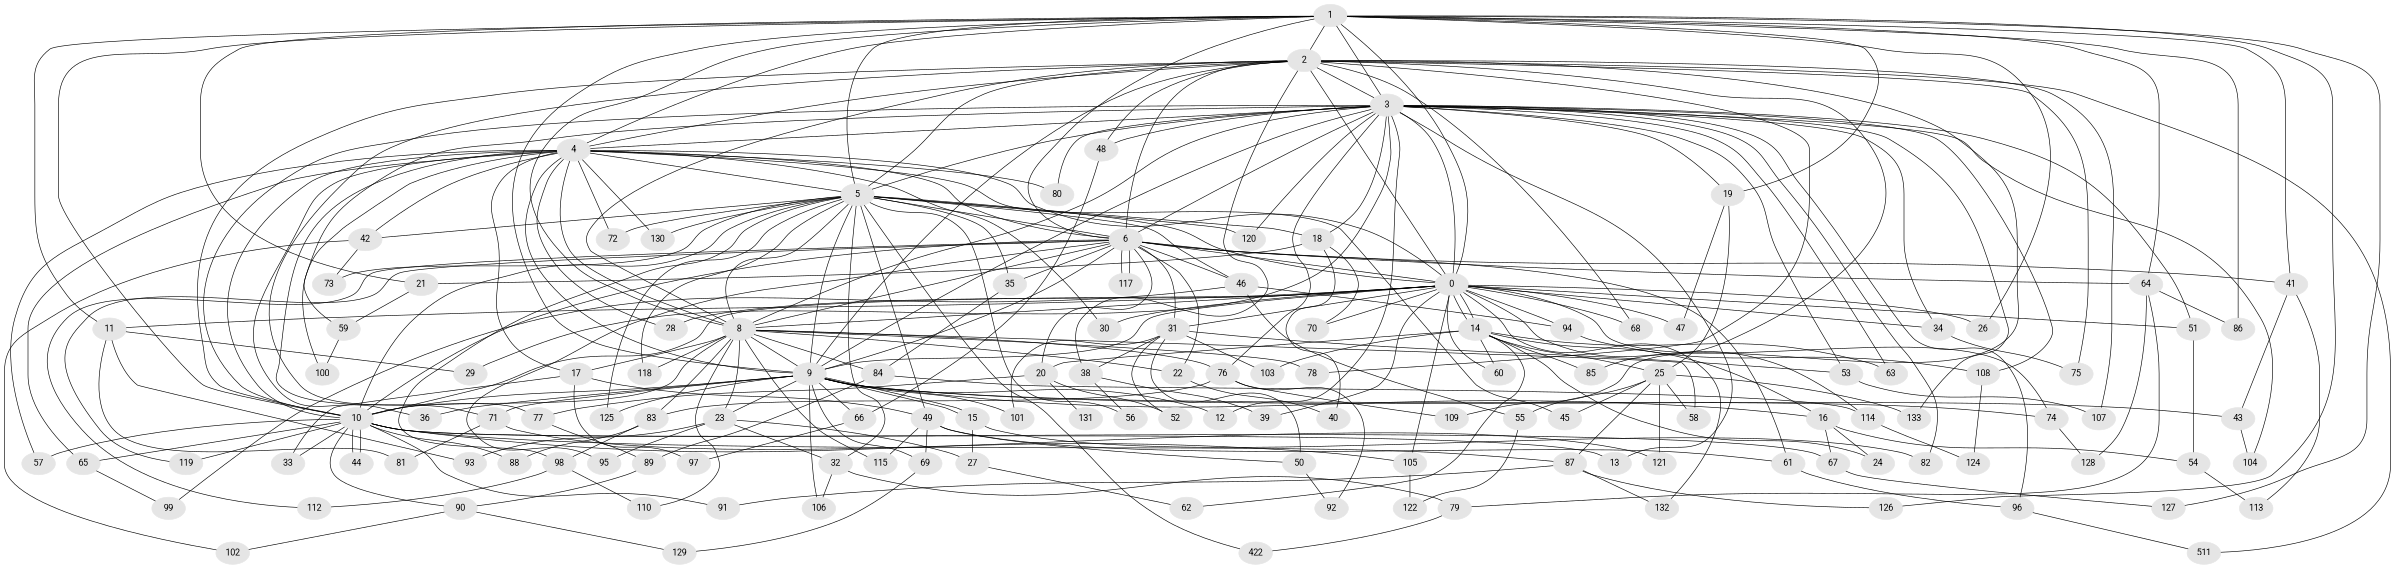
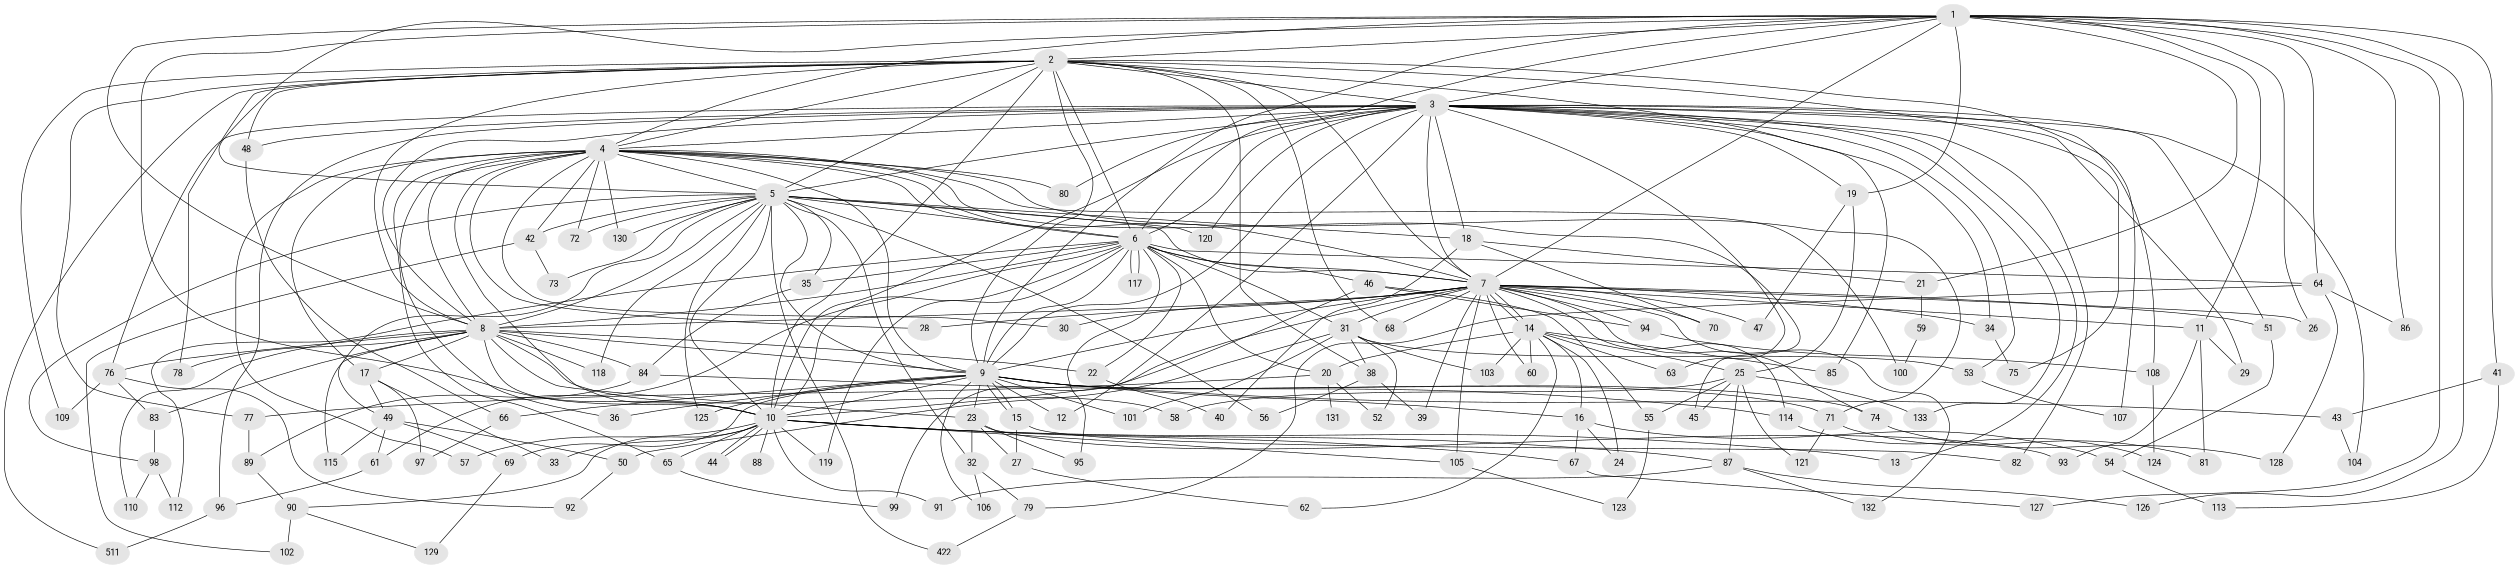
  graph {
    fontname=Roboto
    node [color=gray90 fontname=Roboto style=filled]
    edge [fontname=Roboto]
    1
    2
    3
    4
    5
    6
-   7 [label=0]
+   7
    8
    9
    10
    11
    19
    21
    26
    41
    64
    86
    126
    127
    38
    48
    68
    75
    77
    78
    85
    107
    109
    n29 [label=511]
    12
    13
    18
    29
    34
    51
    53
    59
    63
    76
    80
    82
    96
    104
    108
    120
    133
    17
    28
    30
    36
    42
    45
    57
    65
    71
    72
    100
    130
    32
    35
    46
    49
    56
    73
    98
    118
    n67 [label=422]
    125
    20
    22
    31
    61
    95
    112
    117
    119
    14
    39
    47
    60
    70
    74
    94
    105
    114
    132
    23
    58
    83
    84
    110
    115
    15
    16
    43
    66
    69
    101
    106
    33
    44
    67
    87
    88
    90
    91
    81
    93
    25
    113
    79
    128
    89
    40
    54
    92
    124
    97
    102
    99
    121
    55
    50
    52
    131
    103
    24
    62
-   123 [label=122]
+   123
    27
    129
    1 -- 2
    1 -- 3
    1 -- 4
    1 -- 5
    1 -- 6
    1 -- 7
    1 -- 8
    1 -- 9
    1 -- 10
    1 -- 11
    1 -- 19
    1 -- 21
    1 -- 26
    1 -- 41
    1 -- 64
    1 -- 86
    1 -- 126
    1 -- 127
    2 -- 3
    2 -- 4
    2 -- 5
    2 -- 6
    2 -- 7
    2 -- 8
    2 -- 9
    2 -- 10
    2 -- 38
    2 -- 48
    2 -- 68
    2 -- 75
    2 -- 77
    2 -- 78
    2 -- 85
    2 -- 107
    2 -- 109
    2 -- n29
    3 -- 4
    3 -- 5
    3 -- 6
    3 -- 7
    3 -- 8
    3 -- 9
    3 -- 10
    3 -- 19
    3 -- 48
    3 -- 12
    3 -- 13
    3 -- 18
    3 -- 29
    3 -- 34
    3 -- 51
    3 -- 53
-   3 -- 59
    3 -- 63
    3 -- 76
    3 -- 80
    3 -- 82
    3 -- 96
    3 -- 104
    3 -- 108
    3 -- 120
    3 -- 133
    4 -- 5
    4 -- 6
    4 -- 7
    4 -- 8
    4 -- 9
    4 -- 10
    4 -- 80
    4 -- 17
    4 -- 28
    4 -- 30
    4 -- 36
    4 -- 42
    4 -- 45
    4 -- 57
    4 -- 65
    4 -- 71
    4 -- 72
    4 -- 100
    4 -- 130
    5 -- 6
    5 -- 7
    5 -- 8
    5 -- 9
    5 -- 10
    5 -- 18
    5 -- 120
    5 -- 42
    5 -- 72
    5 -- 130
    5 -- 32
    5 -- 35
-   5 -- 46
    5 -- 49
    5 -- 56
    5 -- 73
    5 -- 98
    5 -- 118
    5 -- n67
    5 -- 125
    6 -- 7
    6 -- 8
    6 -- 9
    6 -- 10
-   6 -- 41
    6 -- 64
    6 -- 35
    6 -- 46
    6 -- 20
    6 -- 22
    6 -- 31
    6 -- 61
    6 -- 95
    6 -- 112
    6 -- 117
    6 -- 117
    6 -- 119
    7 -- 8
    7 -- 9
    7 -- 10
    7 -- 11
    7 -- 26
    7 -- 68
    7 -- 34
    7 -- 51
    7 -- 28
    7 -- 30
    7 -- 31
    7 -- 14
    7 -- 14
    7 -- 39
    7 -- 47
    7 -- 60
    7 -- 70
    7 -- 74
    7 -- 94
    7 -- 105
    7 -- 114
    7 -- 132
    8 -- 9
    8 -- 10
    8 -- 78
    8 -- 76
    8 -- 17
    8 -- 118
    8 -- 22
    8 -- 23
    8 -- 58
    8 -- 83
    8 -- 84
    8 -- 110
    8 -- 115
    9 -- 10
    9 -- 12
    9 -- 36
    9 -- 71
    9 -- 125
    9 -- 74
    9 -- 23
    9 -- 15
    9 -- 15
    9 -- 16
    9 -- 43
    9 -- 66
    9 -- 69
    9 -- 101
    9 -- 106
    10 -- 13
    10 -- 57
    10 -- 65
    10 -- 119
    10 -- 105
    10 -- 33
    10 -- 44
    10 -- 44
    10 -- 67
    10 -- 87
    10 -- 88
    10 -- 90
    10 -- 91
    11 -- 29
    11 -- 81
    11 -- 93
    19 -- 47
    19 -- 25
    21 -- 59
    41 -- 43
    41 -- 113
    64 -- 86
    64 -- 79
    64 -- 128
    38 -- 56
    38 -- 39
    48 -- 66
    77 -- 89
    18 -- 21
    18 -- 70
    18 -- 40
    34 -- 75
    51 -- 54
    53 -- 107
    59 -- 100
    76 -- 109
    76 -- 83
    76 -- 92
    96 -- n29
    108 -- 124
    17 -- 49
    17 -- 33
    17 -- 97
    42 -- 73
    42 -- 102
    65 -- 99
    71 -- 81
    71 -- 121
    32 -- 106
    32 -- 79
    35 -- 84
    46 -- 94
    46 -- 99
    46 -- 55
    49 -- 61
    49 -- 115
    49 -- 69
    49 -- 50
    98 -- 112
    98 -- 110
    20 -- 77
    20 -- 52
    20 -- 131
    22 -- 40
    31 -- 38
    31 -- 53
    31 -- 101
    31 -- 50
    31 -- 52
    31 -- 103
    61 -- 96
    14 -- 85
    14 -- 63
    14 -- 20
    14 -- 60
    14 -- 16
    14 -- 25
    14 -- 103
    14 -- 24
    14 -- 62
    74 -- 128
    94 -- 108
    105 -- 123
    114 -- 124
    23 -- 32
    23 -- 95
    23 -- 93
    23 -- 27
    83 -- 98
-   83 -- 88
    84 -- 114
    84 -- 89
    15 -- 82
    15 -- 27
    16 -- 67
    16 -- 54
    16 -- 24
    43 -- 104
    66 -- 97
    69 -- 129
    67 -- 127
    87 -- 126
    87 -- 132
    87 -- 91
    90 -- 102
    90 -- 129
    25 -- 133
    25 -- 45
    25 -- 58
    25 -- 87
    25 -- 121
    25 -- 55
    79 -- n67
    89 -- 90
    54 -- 113
    55 -- 123
    50 -- 92
    27 -- 62
  }
